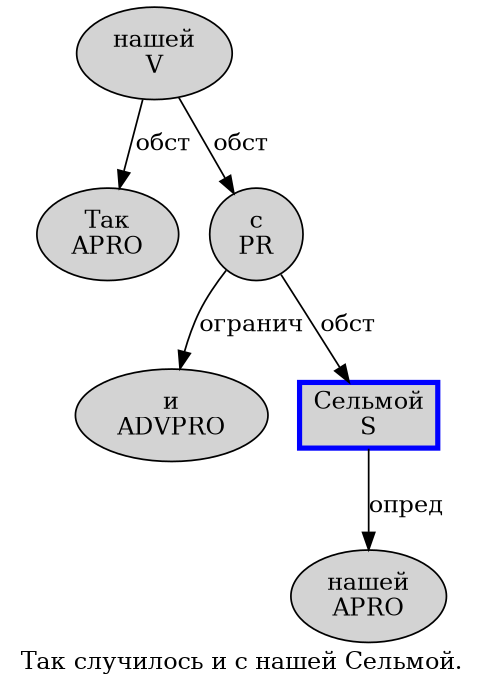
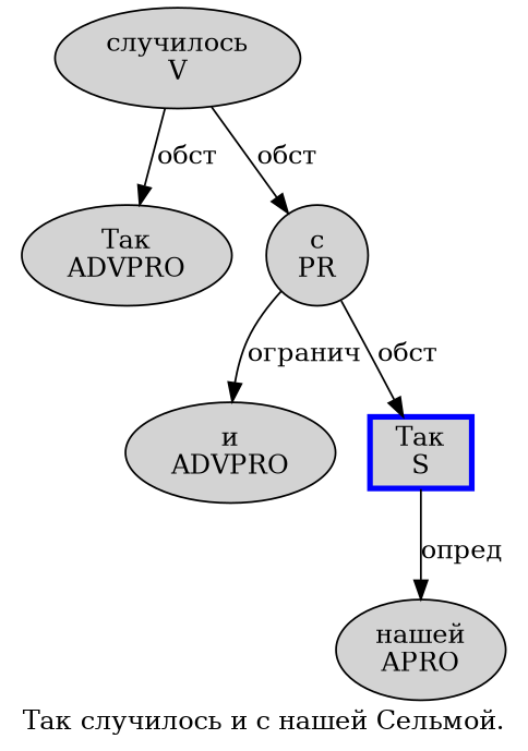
  digraph {
    label="Так случилось и с нашей Сельмой."
    node [fillcolor=lightgray penwidth=1 shape=ellipse style=filled]
-   n1 [label="Так\nAPRO"]
-   n2 [label="нашей\nV"]
+   n1 [label="Так\nADVPRO"]
+   n2 [label="случилось\nV"]
    n3 [label="с\nPR"]
    n4 [label="и\nADVPRO"]
-   n5 [color=blue label="Сельмой\nS" penwidth=3 shape=box]
+   n5 [color=blue label="Так\nS" penwidth=3 shape=box]
    n6 [label="нашей\nAPRO"]
    n2 -> n1 [label="обст"]
    n2 -> n3 [label="обст"]
    n3 -> n4 [label="огранич"]
    n3 -> n5 [label="обст"]
    n5 -> n6 [label="опред"]
  }
